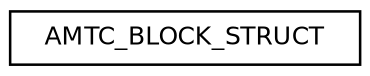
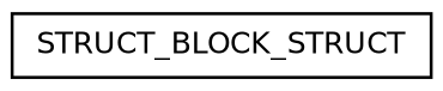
  digraph {
    rankdir=TB
-   n1 [color=black fillcolor=white fontname=Helvetica fontsize=10 height=0.2 label=AMTC_BLOCK_STRUCT shape=record style=filled width=0.4]
+   n1 [color=black fillcolor=white fontname=Helvetica fontsize=10 height=0.2 label=STRUCT_BLOCK_STRUCT shape=record style=filled width=0.4]
  }
